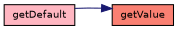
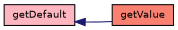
  digraph {
    rankdir=LR
    fontname="DejaVu Sans"
    node [color=black fontname="DejaVu Sans" fontsize=10 shape=record style=filled]
    n1 [fillcolor=lightpink fontcolor=black height=0.2 label=getDefault width=0.4]
    n2 [fillcolor=salmon height=0.2 label=getValue width=0.4]
-   n2 -> n1 [color=midnightblue dir=back fontname="DejaVu Sans" fontsize=10 labelfontname=Helvetica labelfontsize=10 style=solid]
+   n1 -> n2 [color=midnightblue dir=back fontname="DejaVu Sans" fontsize=10 labelfontname=Helvetica labelfontsize=10 style=solid]
  }
